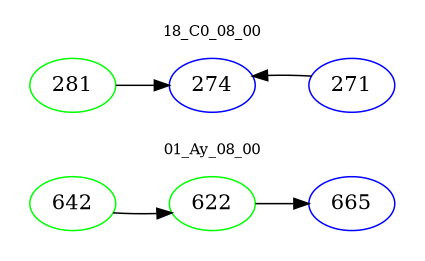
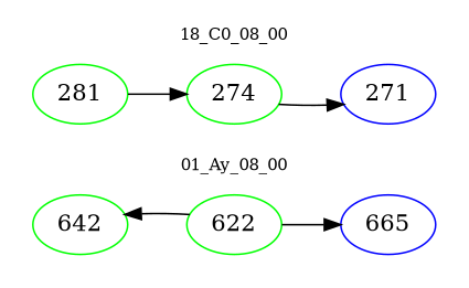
  digraph {
    rankdir=LR
    node [color=green]
    edge [color=black]
    n1 [label=642]
    n2 [label=622]
    n3 [color=blue label=665]
    n4 [label=281]
-   n5 [color=blue label=274]
+   n5 [label=274]
    n6 [color=blue label=271]
    subgraph cluster_1 {
      color=white
      fontsize=10
      label="01_Ay_08_00"
      n1
      n2
      n3
    }
    subgraph cluster_2 {
      color=white
      fontsize=10
      label="18_C0_08_00"
      n4
      n5
      n6
    }
-   n1 -> n2
+   n2 -> n1
    n2 -> n3
    n4 -> n5
-   n6 -> n5
+   n5 -> n6
  }
